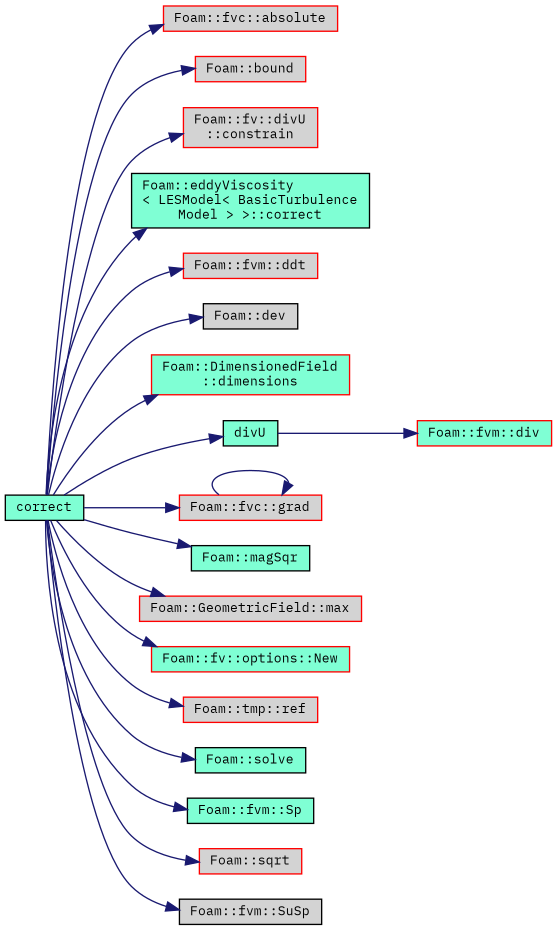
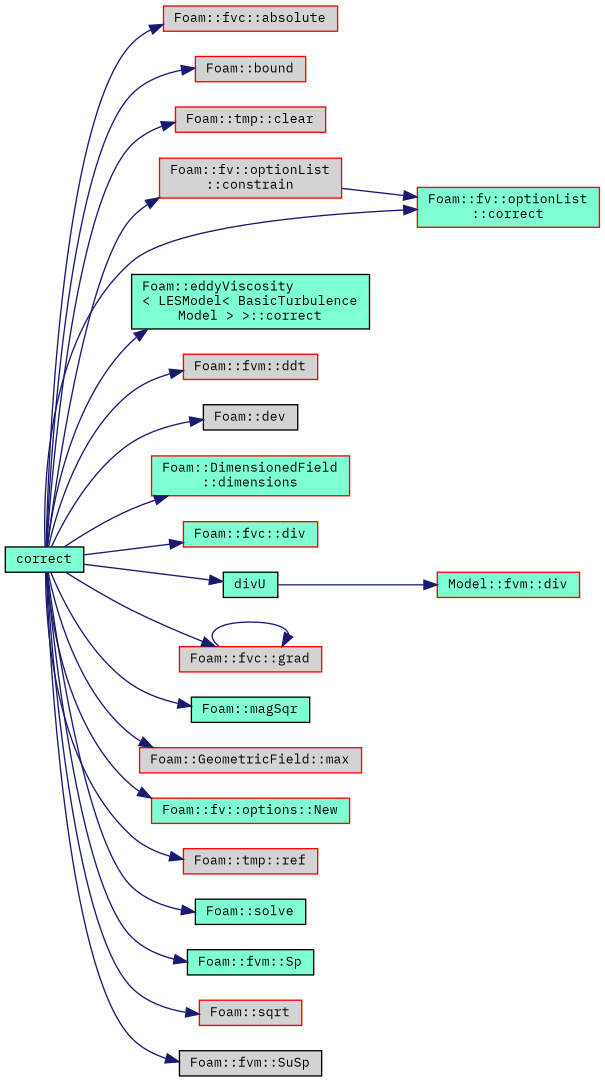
  digraph {
    fontname="IBM Plex Mono"
    rankdir=LR
    node [color=red fillcolor=aquamarine fontname="IBM Plex Mono" fontsize=10 shape=record style=filled]
    edge [color=midnightblue fontname="IBM Plex Mono" fontsize=10 labelfontname=Helvetica labelfontsize=10 style=solid]
    n1 [color=black fontcolor=black height=0.2 label=correct width=0.4]
    n2 [fillcolor=lightgrey height=0.2 label="Foam::fvc::absolute" width=0.4]
    n3 [fillcolor=lightgrey height=0.2 label="Foam::bound" width=0.4]
-   n5 [fillcolor=lightgrey height=0.2 label="Foam::fv::divU\l::constrain" width=0.4]
+   n4 [fillcolor=lightgrey height=0.2 label="Foam::tmp::clear" width=0.4]
+   n5 [fillcolor=lightgrey height=0.2 label="Foam::fv::optionList\l::constrain" width=0.4]
+   n6 [height=0.2 label="Foam::fv::optionList\l::correct" width=0.4]
    n7 [color=black height=0.2 label="Foam::eddyViscosity\l\< LESModel\< BasicTurbulence\lModel \> \>::correct" width=0.4]
    n8 [fillcolor=lightgrey height=0.2 label="Foam::fvm::ddt" width=0.4]
    n9 [color=black fillcolor=lightgrey height=0.2 label="Foam::dev" width=0.4]
    n10 [height=0.2 label="Foam::DimensionedField\l::dimensions" width=0.4]
+   n11 [height=0.2 label="Foam::fvc::div" width=0.4]
    n12 [color=black height=0.2 label=divU width=0.4]
    n13 [fillcolor=lightgrey height=0.2 label="Foam::fvc::grad" width=0.4]
    n14 [color=black height=0.2 label="Foam::magSqr" width=0.4]
    n15 [fillcolor=lightgrey height=0.2 label="Foam::GeometricField::max" width=0.4]
    n16 [height=0.2 label="Foam::fv::options::New" width=0.4]
    n17 [fillcolor=lightgrey height=0.2 label="Foam::tmp::ref" width=0.4]
    n18 [color=black height=0.2 label="Foam::solve" width=0.4]
    n19 [color=black height=0.2 label="Foam::fvm::Sp" width=0.4]
    n20 [fillcolor=lightgrey height=0.2 label="Foam::sqrt" width=0.4]
    n21 [color=black fillcolor=lightgrey height=0.2 label="Foam::fvm::SuSp" width=0.4]
-   n22 [height=0.2 label="Foam::fvm::div" width=0.4]
+   n22 [height=0.2 label="Model::fvm::div" width=0.4]
    n1 -> n2
    n1 -> n3
+   n1 -> n4
    n1 -> n5
+   n1 -> n6
    n1 -> n7
    n1 -> n8
    n1 -> n9
    n1 -> n10
+   n1 -> n11
    n1 -> n12
    n1 -> n13
    n1 -> n14
    n1 -> n15
    n1 -> n16
    n1 -> n17
    n1 -> n18
    n1 -> n19
    n1 -> n20
    n1 -> n21
+   n5 -> n6
    n12 -> n22
    n13 -> n13
  }
